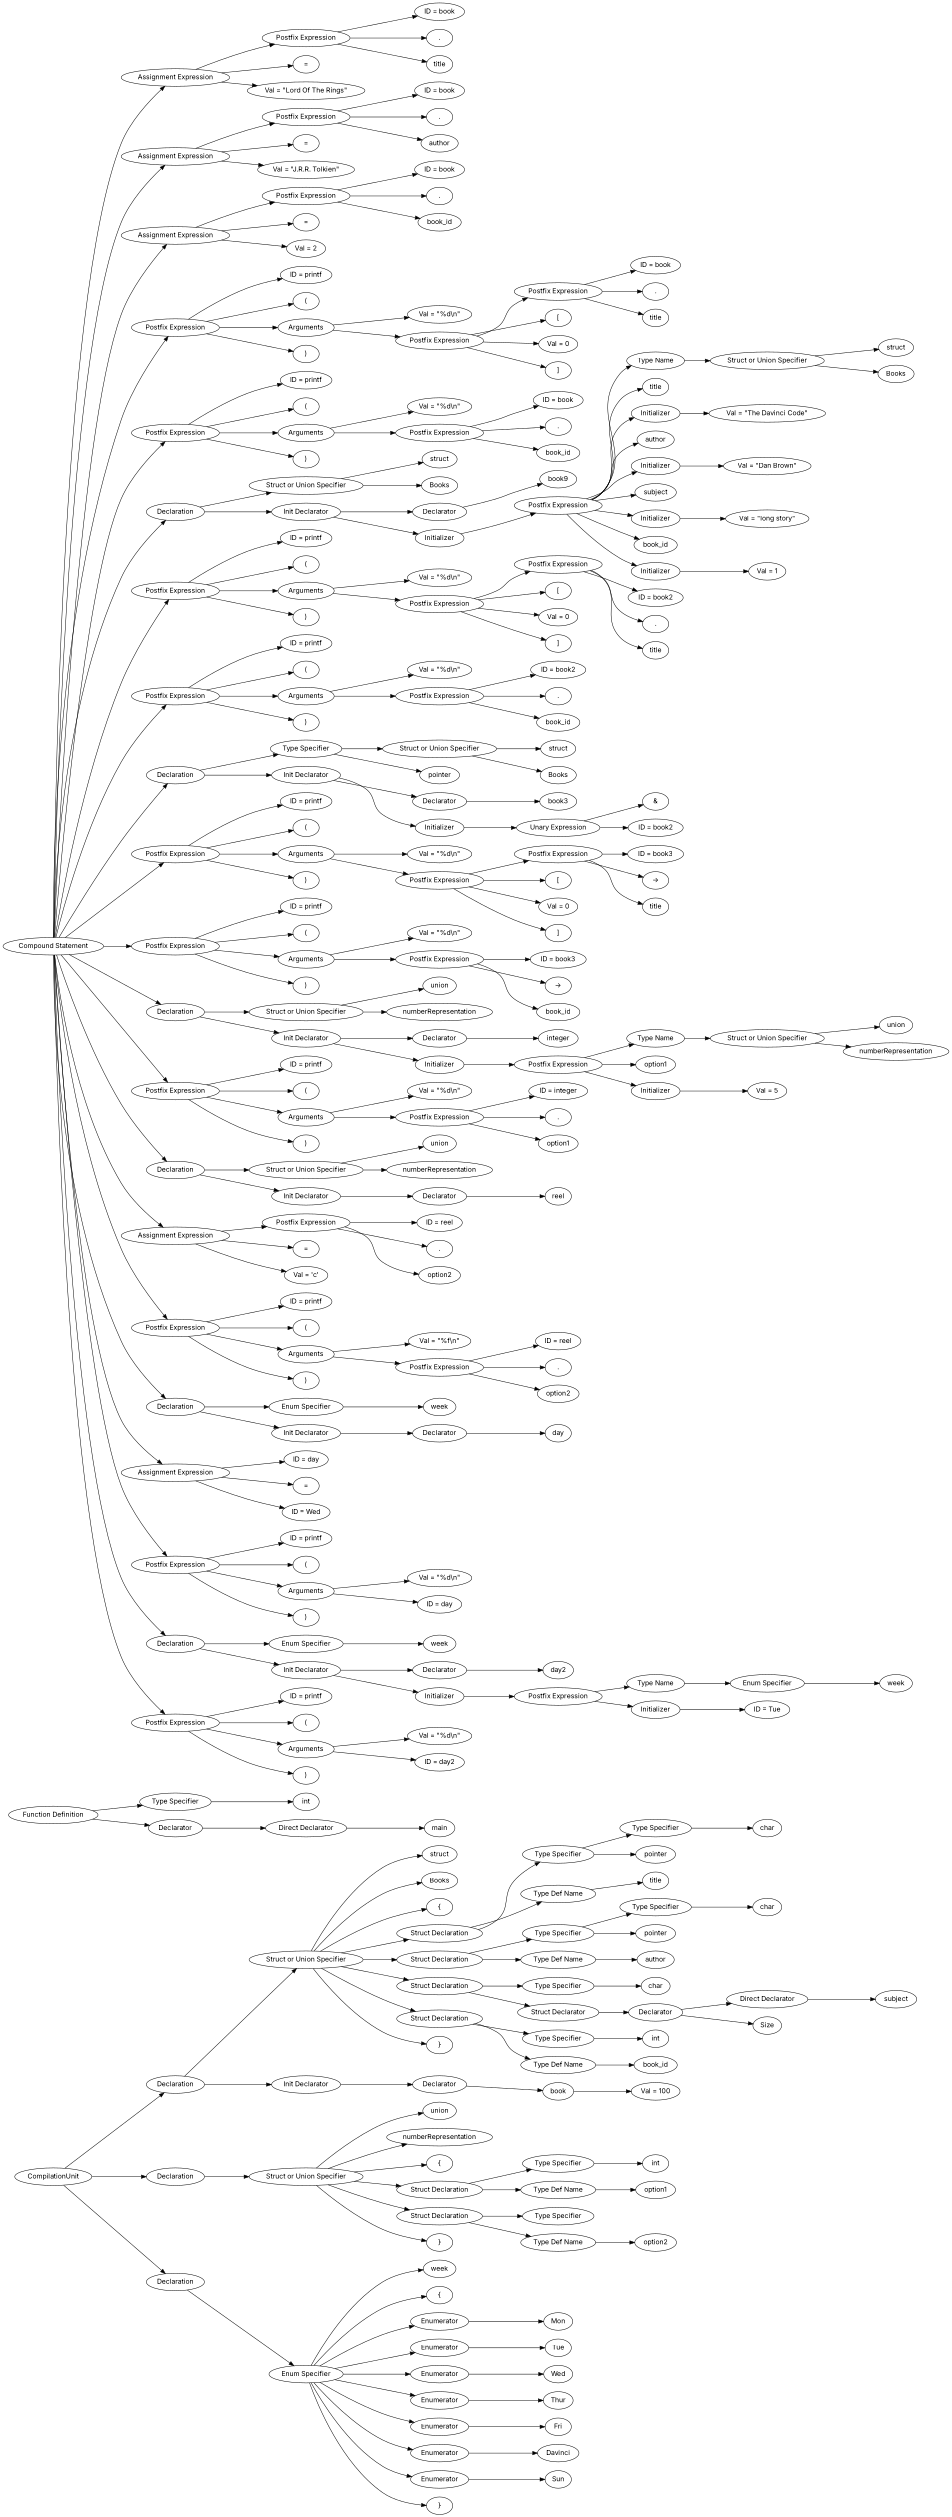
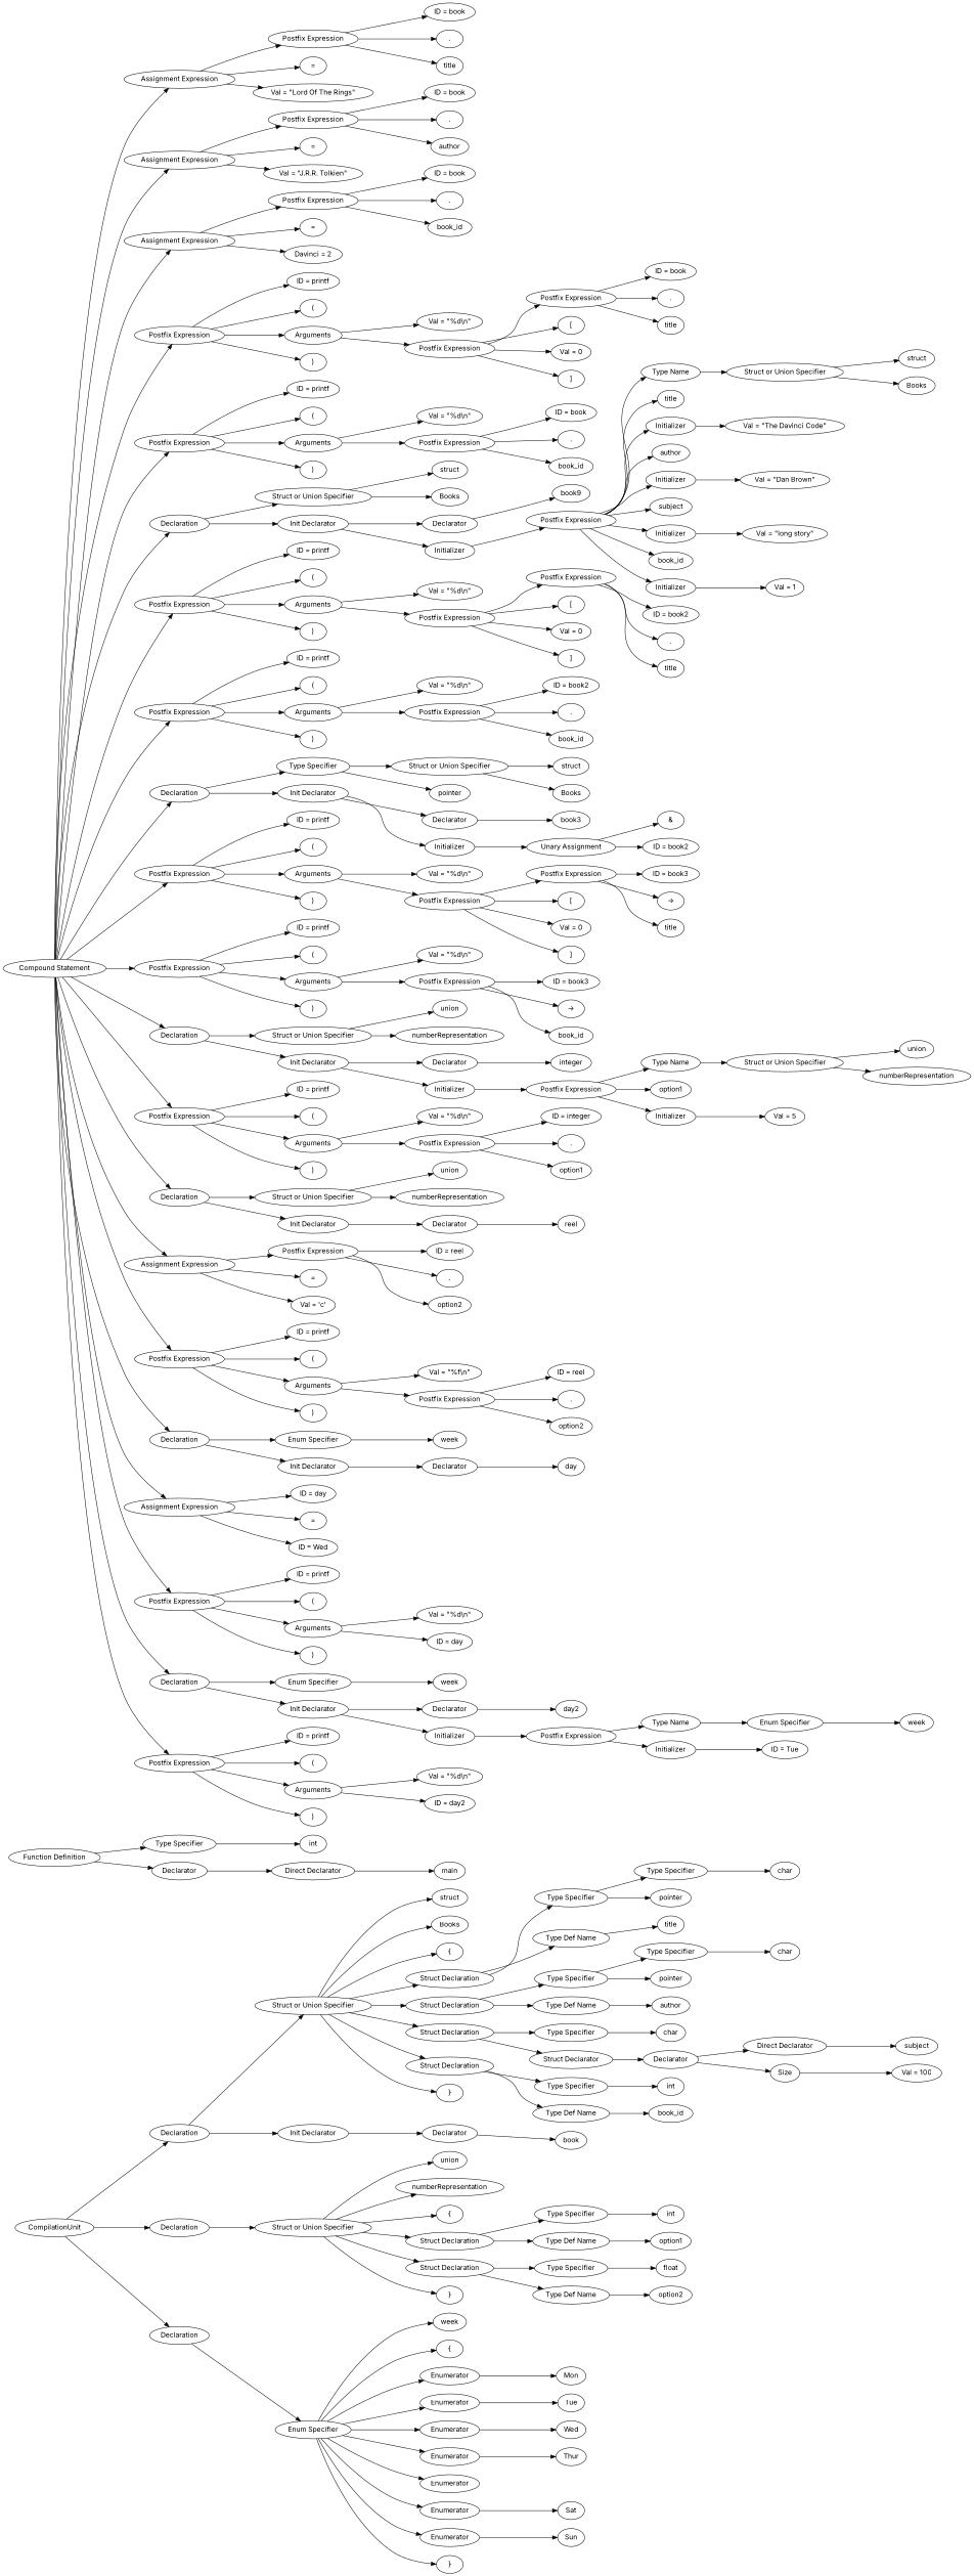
  digraph {
    fontname=Inter
    rankdir=LR
    node [fontname=Inter]
    edge [fontname=Inter]
    n1 [label=CompilationUnit]
    n2 [label=Declaration]
    n3 [label=Declaration]
    n4 [label=Declaration]
    n5 [label="Struct or Union Specifier"]
    n6 [label="Init Declarator"]
    n7 [label="Struct or Union Specifier"]
    n8 [label="Enum Specifier"]
    n9 [label="Function Definition"]
    n10 [label="Type Specifier"]
    n11 [label=Declarator]
    n12 [label=struct]
    n13 [label=Books]
    n14 [label="{"]
    n15 [label="Struct Declaration"]
    n16 [label="Struct Declaration"]
    n17 [label="Struct Declaration"]
    n18 [label="Struct Declaration"]
    n19 [label="}"]
    n20 [label=Declarator]
    n21 [label="Type Specifier"]
    n22 [label="Type Def Name"]
    n23 [label="Type Specifier"]
    n24 [label="Type Def Name"]
    n25 [label="Type Specifier"]
    n26 [label="Struct Declarator"]
    n27 [label="Type Specifier"]
    n28 [label="Type Def Name"]
    n29 [label="Type Specifier"]
    n30 [label=pointer]
    n31 [label=title]
    n32 [label=char]
    n33 [label="Type Specifier"]
    n34 [label=pointer]
    n35 [label=author]
    n36 [label=char]
    n37 [label=char]
    n38 [label=Declarator]
    n39 [label="Direct Declarator"]
    n40 [label=Size]
    n41 [label=subject]
    n42 [label="Val = 100"]
    n43 [label=int]
    n44 [label=book_id]
    n45 [label=book]
    n46 [label=union]
    n47 [label=numberRepresentation]
    n48 [label="{"]
    n49 [label="Struct Declaration"]
    n50 [label="Struct Declaration"]
    n51 [label="}"]
    n52 [label="Type Specifier"]
    n53 [label="Type Def Name"]
    n54 [label="Type Specifier"]
    n55 [label="Type Def Name"]
    n56 [label=int]
    n57 [label=option1]
+   n58 [label=float]
    n59 [label=option2]
    n60 [label=week]
    n61 [label="{"]
    n62 [label=Enumerator]
    n63 [label=Enumerator]
    n64 [label=Enumerator]
    n65 [label=Enumerator]
    n66 [label=Enumerator]
    n67 [label=Enumerator]
    n68 [label=Enumerator]
    n69 [label="}"]
    n70 [label=Mon]
    n71 [label=Tue]
    n72 [label=Wed]
    n73 [label=Thur]
-   n74 [label=Fri]
-   n75 [label=Davinci]
+   n75 [label=Sat]
    n76 [label=Sun]
    n77 [label=int]
    n78 [label="Direct Declarator"]
    n79 [label="Compound Statement"]
    n80 [label="Assignment Expression"]
    n81 [label="Assignment Expression"]
    n82 [label="Assignment Expression"]
    n83 [label="Postfix Expression"]
    n84 [label="Postfix Expression"]
    n85 [label=Declaration]
    n86 [label="Postfix Expression"]
    n87 [label="Postfix Expression"]
    n88 [label=Declaration]
    n89 [label="Postfix Expression"]
    n90 [label="Postfix Expression"]
    n91 [label=Declaration]
    n92 [label="Postfix Expression"]
    n93 [label=Declaration]
    n94 [label="Assignment Expression"]
    n95 [label="Postfix Expression"]
    n96 [label=Declaration]
    n97 [label="Assignment Expression"]
    n98 [label="Postfix Expression"]
    n99 [label=Declaration]
    n100 [label="Postfix Expression"]
    n101 [label=main]
    n102 [label="Postfix Expression"]
    n103 [label="="]
    n104 [label="Val = \"Lord Of The Rings\""]
    n105 [label="Postfix Expression"]
    n106 [label="="]
    n107 [label="Val = \"J.R.R. Tolkien\""]
    n108 [label="Postfix Expression"]
    n109 [label="="]
-   n110 [label="Val = 2"]
+   n110 [label="Davinci = 2"]
    n111 [label="ID = printf"]
    n112 [label="("]
    n113 [label=Arguments]
    n114 [label=")"]
    n115 [label="ID = printf"]
    n116 [label="("]
    n117 [label=Arguments]
    n118 [label=")"]
    n119 [label="Struct or Union Specifier"]
    n120 [label="Init Declarator"]
    n121 [label="ID = printf"]
    n122 [label="("]
    n123 [label=Arguments]
    n124 [label=")"]
    n125 [label="ID = printf"]
    n126 [label="("]
    n127 [label=Arguments]
    n128 [label=")"]
    n129 [label="Type Specifier"]
    n130 [label="Init Declarator"]
    n131 [label="ID = printf"]
    n132 [label="("]
    n133 [label=Arguments]
    n134 [label=")"]
    n135 [label="ID = printf"]
    n136 [label="("]
    n137 [label=Arguments]
    n138 [label=")"]
    n139 [label="Struct or Union Specifier"]
    n140 [label="Init Declarator"]
    n141 [label="ID = printf"]
    n142 [label="("]
    n143 [label=Arguments]
    n144 [label=")"]
    n145 [label="Struct or Union Specifier"]
    n146 [label="Init Declarator"]
    n147 [label="Postfix Expression"]
    n148 [label="="]
    n149 [label="Val = 'c'"]
    n150 [label="ID = printf"]
    n151 [label="("]
    n152 [label=Arguments]
    n153 [label=")"]
    n154 [label="Enum Specifier"]
    n155 [label="Init Declarator"]
    n156 [label="ID = day"]
    n157 [label="="]
    n158 [label="ID = Wed"]
    n159 [label="ID = printf"]
    n160 [label="("]
    n161 [label=Arguments]
    n162 [label=")"]
    n163 [label="Enum Specifier"]
    n164 [label="Init Declarator"]
    n165 [label="ID = printf"]
    n166 [label="("]
    n167 [label=Arguments]
    n168 [label=")"]
    n169 [label="ID = book"]
    n170 [label="."]
    n171 [label=title]
    n172 [label="ID = book"]
    n173 [label="."]
    n174 [label=author]
    n175 [label="ID = book"]
    n176 [label="."]
    n177 [label=book_id]
    n178 [label="Val = \"%d\\n\""]
    n179 [label="Postfix Expression"]
    n180 [label="Postfix Expression"]
    n181 [label="["]
    n182 [label="Val = 0"]
    n183 [label="]"]
    n184 [label="ID = book"]
    n185 [label="."]
    n186 [label=title]
    n187 [label="Val = \"%d\\n\""]
    n188 [label="Postfix Expression"]
    n189 [label="ID = book"]
    n190 [label="."]
    n191 [label=book_id]
    n192 [label=struct]
    n193 [label=Books]
    n194 [label=Declarator]
    n195 [label=Initializer]
    n196 [label=book9]
    n197 [label="Postfix Expression"]
    n198 [label="Type Name"]
    n199 [label=title]
    n200 [label=Initializer]
    n201 [label=author]
    n202 [label=Initializer]
    n203 [label=subject]
    n204 [label=Initializer]
    n205 [label=book_id]
    n206 [label=Initializer]
    n207 [label="Struct or Union Specifier"]
    n208 [label="Val = \"The Davinci Code\""]
    n209 [label="Val = \"Dan Brown\""]
    n210 [label="Val = \"long story\""]
    n211 [label="Val = 1"]
    n212 [label=struct]
    n213 [label=Books]
    n214 [label="Val = \"%d\\n\""]
    n215 [label="Postfix Expression"]
    n216 [label="Postfix Expression"]
    n217 [label="["]
    n218 [label="Val = 0"]
    n219 [label="]"]
    n220 [label="ID = book2"]
    n221 [label="."]
    n222 [label=title]
    n223 [label="Val = \"%d\\n\""]
    n224 [label="Postfix Expression"]
    n225 [label="ID = book2"]
    n226 [label="."]
    n227 [label=book_id]
    n228 [label="Struct or Union Specifier"]
    n229 [label=pointer]
    n230 [label=Declarator]
    n231 [label=Initializer]
    n232 [label=struct]
    n233 [label=Books]
    n234 [label=book3]
-   n235 [label="Unary Expression"]
+   n235 [label="Unary Assignment"]
    n236 [label="&"]
    n237 [label="ID = book2"]
    n238 [label="Val = \"%d\\n\""]
    n239 [label="Postfix Expression"]
    n240 [label="Postfix Expression"]
    n241 [label="["]
    n242 [label="Val = 0"]
    n243 [label="]"]
    n244 [label="ID = book3"]
    n245 [label="->"]
    n246 [label=title]
    n247 [label="Val = \"%d\\n\""]
    n248 [label="Postfix Expression"]
    n249 [label="ID = book3"]
    n250 [label="->"]
    n251 [label=book_id]
    n252 [label=union]
    n253 [label=numberRepresentation]
    n254 [label=Declarator]
    n255 [label=Initializer]
    n256 [label=integer]
    n257 [label="Postfix Expression"]
    n258 [label="Type Name"]
    n259 [label=option1]
    n260 [label=Initializer]
    n261 [label="Struct or Union Specifier"]
    n262 [label="Val = 5"]
    n263 [label=union]
    n264 [label=numberRepresentation]
    n265 [label="Val = \"%d\\n\""]
    n266 [label="Postfix Expression"]
    n267 [label="ID = integer"]
    n268 [label="."]
    n269 [label=option1]
    n270 [label=union]
    n271 [label=numberRepresentation]
    n272 [label=Declarator]
    n273 [label=reel]
    n274 [label="ID = reel"]
    n275 [label="."]
    n276 [label=option2]
    n277 [label="Val = \"%f\\n\""]
    n278 [label="Postfix Expression"]
    n279 [label="ID = reel"]
    n280 [label="."]
    n281 [label=option2]
    n282 [label=week]
    n283 [label=Declarator]
    n284 [label=day]
    n285 [label="Val = \"%d\\n\""]
    n286 [label="ID = day"]
    n287 [label=week]
    n288 [label=Declarator]
    n289 [label=Initializer]
    n290 [label=day2]
    n291 [label="Postfix Expression"]
    n292 [label="Type Name"]
    n293 [label=Initializer]
    n294 [label="Enum Specifier"]
    n295 [label="ID = Tue"]
    n296 [label=week]
    n297 [label="Val = \"%d\\n\""]
    n298 [label="ID = day2"]
    n1 -> n2
    n1 -> n3
    n1 -> n4
    n2 -> n5
    n2 -> n6
    n3 -> n7
    n4 -> n8
    n5 -> n12
    n5 -> n13
    n5 -> n14
    n5 -> n15
    n5 -> n16
    n5 -> n17
    n5 -> n18
    n5 -> n19
    n6 -> n20
    n7 -> n46
    n7 -> n47
    n7 -> n48
    n7 -> n49
    n7 -> n50
    n7 -> n51
    n8 -> n60
    n8 -> n61
    n8 -> n62
    n8 -> n63
    n8 -> n64
    n8 -> n65
    n8 -> n66
    n8 -> n67
    n8 -> n68
    n8 -> n69
    n9 -> n10
    n9 -> n11
    n10 -> n77
    n11 -> n78
    n15 -> n21
    n15 -> n22
    n16 -> n23
    n16 -> n24
    n17 -> n25
    n17 -> n26
    n18 -> n27
    n18 -> n28
    n20 -> n45
    n21 -> n29
    n21 -> n30
    n22 -> n31
    n23 -> n33
    n23 -> n34
    n24 -> n35
    n25 -> n37
    n26 -> n38
    n27 -> n43
    n28 -> n44
    n29 -> n32
    n33 -> n36
    n38 -> n39
    n38 -> n40
    n39 -> n41
-   n45 -> n42
+   n40 -> n42
    n49 -> n52
    n49 -> n53
    n50 -> n54
    n50 -> n55
    n52 -> n56
    n53 -> n57
+   n54 -> n58
    n55 -> n59
    n62 -> n70
    n63 -> n71
    n64 -> n72
    n65 -> n73
-   n66 -> n74
    n67 -> n75
    n68 -> n76
    n78 -> n101
    n79 -> n80
    n79 -> n81
    n79 -> n82
    n79 -> n83
    n79 -> n84
    n79 -> n85
    n79 -> n86
    n79 -> n87
    n79 -> n88
    n79 -> n89
    n79 -> n90
    n79 -> n91
    n79 -> n92
    n79 -> n93
    n79 -> n94
    n79 -> n95
    n79 -> n96
    n79 -> n97
    n79 -> n98
    n79 -> n99
    n79 -> n100
    n80 -> n102
    n80 -> n103
    n80 -> n104
    n81 -> n105
    n81 -> n106
    n81 -> n107
    n82 -> n108
    n82 -> n109
    n82 -> n110
    n83 -> n111
    n83 -> n112
    n83 -> n113
    n83 -> n114
    n84 -> n115
    n84 -> n116
    n84 -> n117
    n84 -> n118
    n85 -> n119
    n85 -> n120
    n86 -> n121
    n86 -> n122
    n86 -> n123
    n86 -> n124
    n87 -> n125
    n87 -> n126
    n87 -> n127
    n87 -> n128
    n88 -> n129
    n88 -> n130
    n89 -> n131
    n89 -> n132
    n89 -> n133
    n89 -> n134
    n90 -> n135
    n90 -> n136
    n90 -> n137
    n90 -> n138
    n91 -> n139
    n91 -> n140
    n92 -> n141
    n92 -> n142
    n92 -> n143
    n92 -> n144
    n93 -> n145
    n93 -> n146
    n94 -> n147
    n94 -> n148
    n94 -> n149
    n95 -> n150
    n95 -> n151
    n95 -> n152
    n95 -> n153
    n96 -> n154
    n96 -> n155
    n97 -> n156
    n97 -> n157
    n97 -> n158
    n98 -> n159
    n98 -> n160
    n98 -> n161
    n98 -> n162
    n99 -> n163
    n99 -> n164
    n100 -> n165
    n100 -> n166
    n100 -> n167
    n100 -> n168
    n102 -> n169
    n102 -> n170
    n102 -> n171
    n105 -> n172
    n105 -> n173
    n105 -> n174
    n108 -> n175
    n108 -> n176
    n108 -> n177
    n113 -> n178
    n113 -> n179
    n117 -> n187
    n117 -> n188
    n119 -> n192
    n119 -> n193
    n120 -> n194
    n120 -> n195
    n123 -> n214
    n123 -> n215
    n127 -> n223
    n127 -> n224
    n129 -> n228
    n129 -> n229
    n130 -> n230
    n130 -> n231
    n133 -> n238
    n133 -> n239
    n137 -> n247
    n137 -> n248
    n139 -> n252
    n139 -> n253
    n140 -> n254
    n140 -> n255
    n143 -> n265
    n143 -> n266
    n145 -> n270
    n145 -> n271
    n146 -> n272
    n147 -> n274
    n147 -> n275
    n147 -> n276
    n152 -> n277
    n152 -> n278
    n154 -> n282
    n155 -> n283
    n161 -> n285
    n161 -> n286
    n163 -> n287
    n164 -> n288
    n164 -> n289
    n167 -> n297
    n167 -> n298
    n179 -> n180
    n179 -> n181
    n179 -> n182
    n179 -> n183
    n180 -> n184
    n180 -> n185
    n180 -> n186
    n188 -> n189
    n188 -> n190
    n188 -> n191
    n194 -> n196
    n195 -> n197
    n197 -> n198
    n197 -> n199
    n197 -> n200
    n197 -> n201
    n197 -> n202
    n197 -> n203
    n197 -> n204
    n197 -> n205
    n197 -> n206
    n198 -> n207
    n200 -> n208
    n202 -> n209
    n204 -> n210
    n206 -> n211
    n207 -> n212
    n207 -> n213
    n215 -> n216
    n215 -> n217
    n215 -> n218
    n215 -> n219
    n216 -> n220
    n216 -> n221
    n216 -> n222
    n224 -> n225
    n224 -> n226
    n224 -> n227
    n228 -> n232
    n228 -> n233
    n230 -> n234
    n231 -> n235
    n235 -> n236
    n235 -> n237
    n239 -> n240
    n239 -> n241
    n239 -> n242
    n239 -> n243
    n240 -> n244
    n240 -> n245
    n240 -> n246
    n248 -> n249
    n248 -> n250
    n248 -> n251
    n254 -> n256
    n255 -> n257
    n257 -> n258
    n257 -> n259
    n257 -> n260
    n258 -> n261
    n260 -> n262
    n261 -> n263
    n261 -> n264
    n266 -> n267
    n266 -> n268
    n266 -> n269
    n272 -> n273
    n278 -> n279
    n278 -> n280
    n278 -> n281
    n283 -> n284
    n288 -> n290
    n289 -> n291
    n291 -> n292
    n291 -> n293
    n292 -> n294
    n293 -> n295
    n294 -> n296
  }
